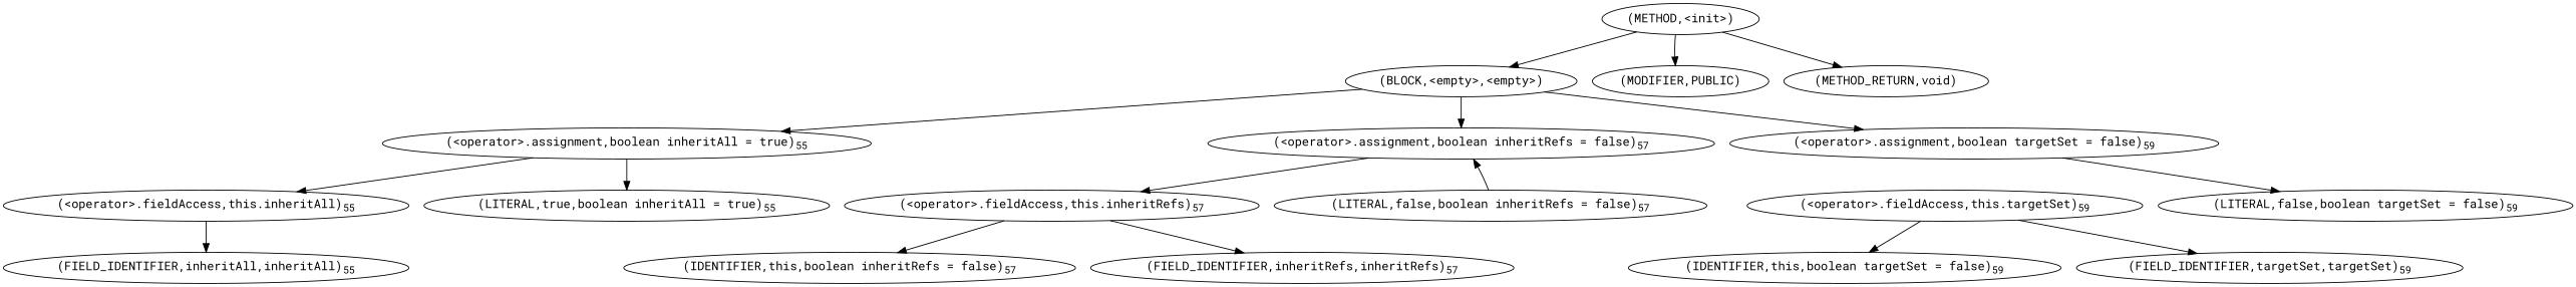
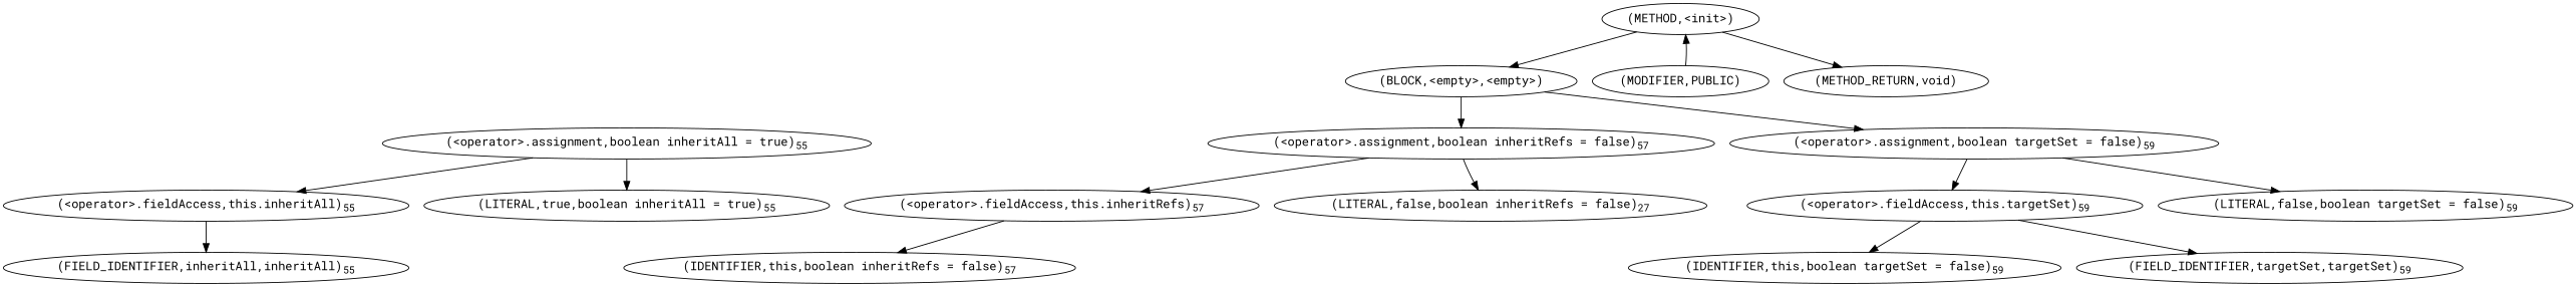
  digraph {
    fontname="Roboto Mono"
    node [fontname="Roboto Mono"]
    edge [fontname="Roboto Mono"]
    n1 [label=<(METHOD,&lt;init&gt;)>]
    n2 [label=<(BLOCK,&lt;empty&gt;,&lt;empty&gt;)>]
    n3 [label=<(MODIFIER,PUBLIC)>]
    n4 [label=<(METHOD_RETURN,void)>]
    n5 [label=<(&lt;operator&gt;.assignment,boolean inheritAll = true)<SUB>55</SUB>>]
    n6 [label=<(&lt;operator&gt;.assignment,boolean inheritRefs = false)<SUB>57</SUB>>]
    n7 [label=<(&lt;operator&gt;.assignment,boolean targetSet = false)<SUB>59</SUB>>]
    n8 [label=<(&lt;operator&gt;.fieldAccess,this.inheritAll)<SUB>55</SUB>>]
    n9 [label=<(LITERAL,true,boolean inheritAll = true)<SUB>55</SUB>>]
    n10 [label=<(&lt;operator&gt;.fieldAccess,this.inheritRefs)<SUB>57</SUB>>]
-   n11 [label=<(LITERAL,false,boolean inheritRefs = false)<SUB>57</SUB>>]
+   n11 [label=<(LITERAL,false,boolean inheritRefs = false)<SUB>27</SUB>>]
    n12 [label=<(&lt;operator&gt;.fieldAccess,this.targetSet)<SUB>59</SUB>>]
    n13 [label=<(LITERAL,false,boolean targetSet = false)<SUB>59</SUB>>]
    n14 [label=<(FIELD_IDENTIFIER,inheritAll,inheritAll)<SUB>55</SUB>>]
    n15 [label=<(IDENTIFIER,this,boolean inheritRefs = false)<SUB>57</SUB>>]
-   n16 [label=<(FIELD_IDENTIFIER,inheritRefs,inheritRefs)<SUB>57</SUB>>]
    n17 [label=<(IDENTIFIER,this,boolean targetSet = false)<SUB>59</SUB>>]
    n18 [label=<(FIELD_IDENTIFIER,targetSet,targetSet)<SUB>59</SUB>>]
    n1 -> n2
-   n1 -> n3
+   n3 -> n1
    n1 -> n4
-   n2 -> n5
    n2 -> n6
    n2 -> n7
    n5 -> n8
    n5 -> n9
    n6 -> n10
-   n11 -> n6
+   n6 -> n11
+   n7 -> n12
    n7 -> n13
    n8 -> n14
    n10 -> n15
-   n10 -> n16
    n12 -> n17
    n12 -> n18
  }
